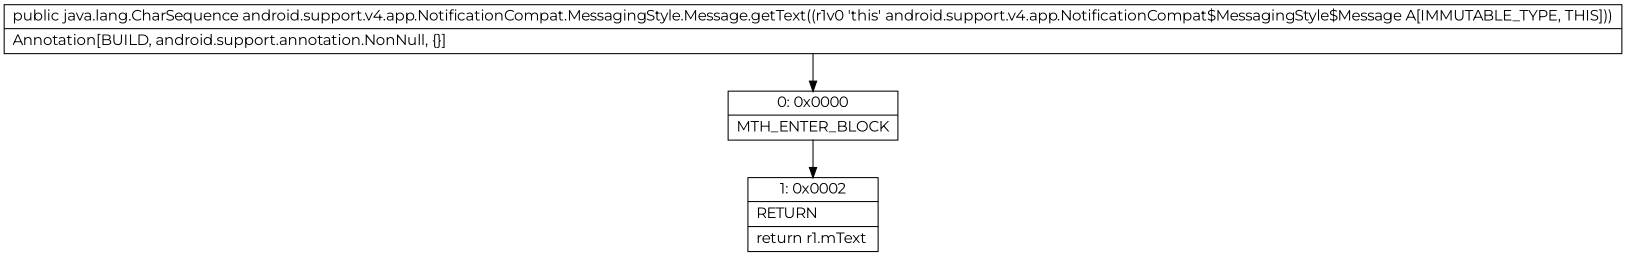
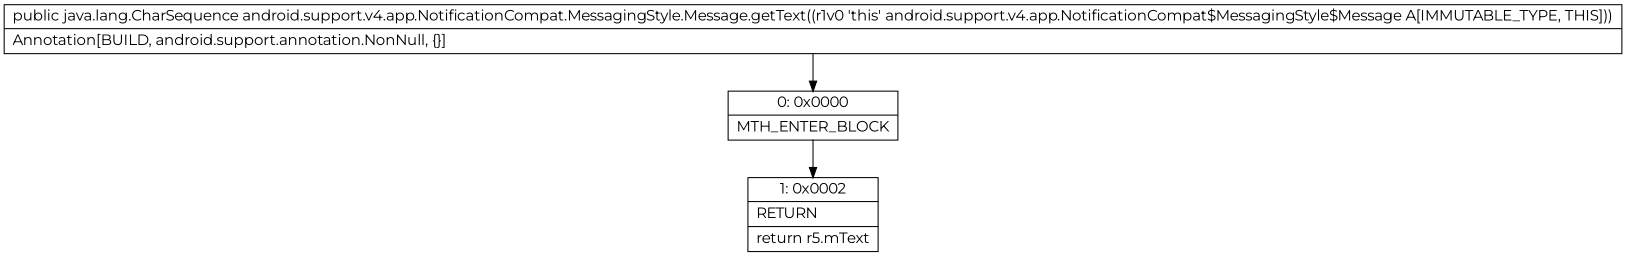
  digraph {
    fontname=Montserrat
    node [shape=record fontname=Montserrat]
    edge [fontname=Montserrat]
    n1 [label="{0\:\ 0x0000|MTH_ENTER_BLOCK\l}"]
-   n2 [label="{1\:\ 0x0002|RETURN\l|return r1.mText\l}"]
+   n2 [label="{1\:\ 0x0002|RETURN\l|return r5.mText\l}"]
    n3 [label="{public java.lang.CharSequence android.support.v4.app.NotificationCompat.MessagingStyle.Message.getText((r1v0 'this' android.support.v4.app.NotificationCompat$MessagingStyle$Message A[IMMUTABLE_TYPE, THIS]))  | Annotation[BUILD, android.support.annotation.NonNull, \{\}]\l}"]
    n1 -> n2
    n3 -> n1
  }
